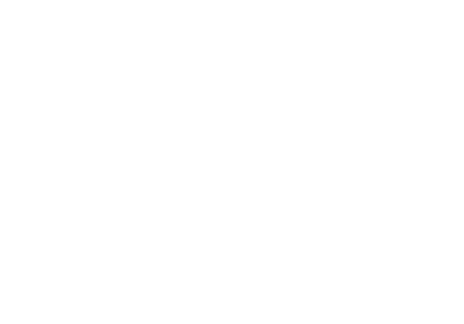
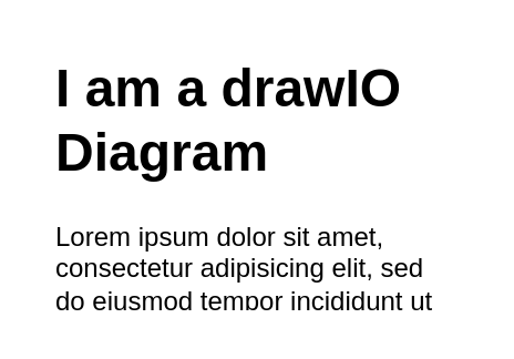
  <mxCell id="0" />
  <mxCell id="1" parent="0" />
+ <mxCell id="2" value="&lt;h1&gt;I am a drawIO Diagram&lt;/h1&gt;&lt;p&gt;Lorem ipsum dolor sit amet, consectetur adipisicing elit, sed do eiusmod tempor incididunt ut labore et dolore magna aliqua.&lt;/p&gt;" style="text;html=1;spacing=5;spacingTop=-20;whiteSpace=wrap;overflow=hidden;rounded=0;" parent="1" vertex="1"><mxGeometry x="20" y="20" width="190" height="120" as="geometry" /></mxCell>
